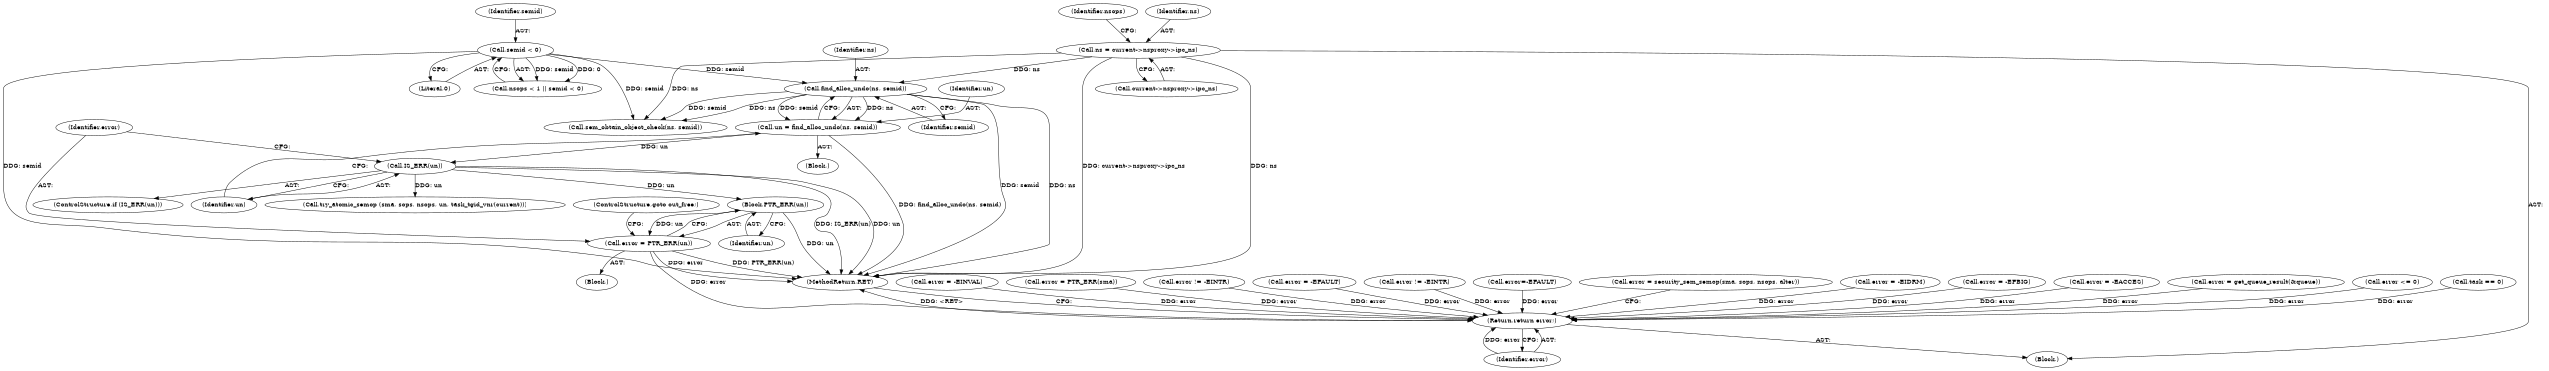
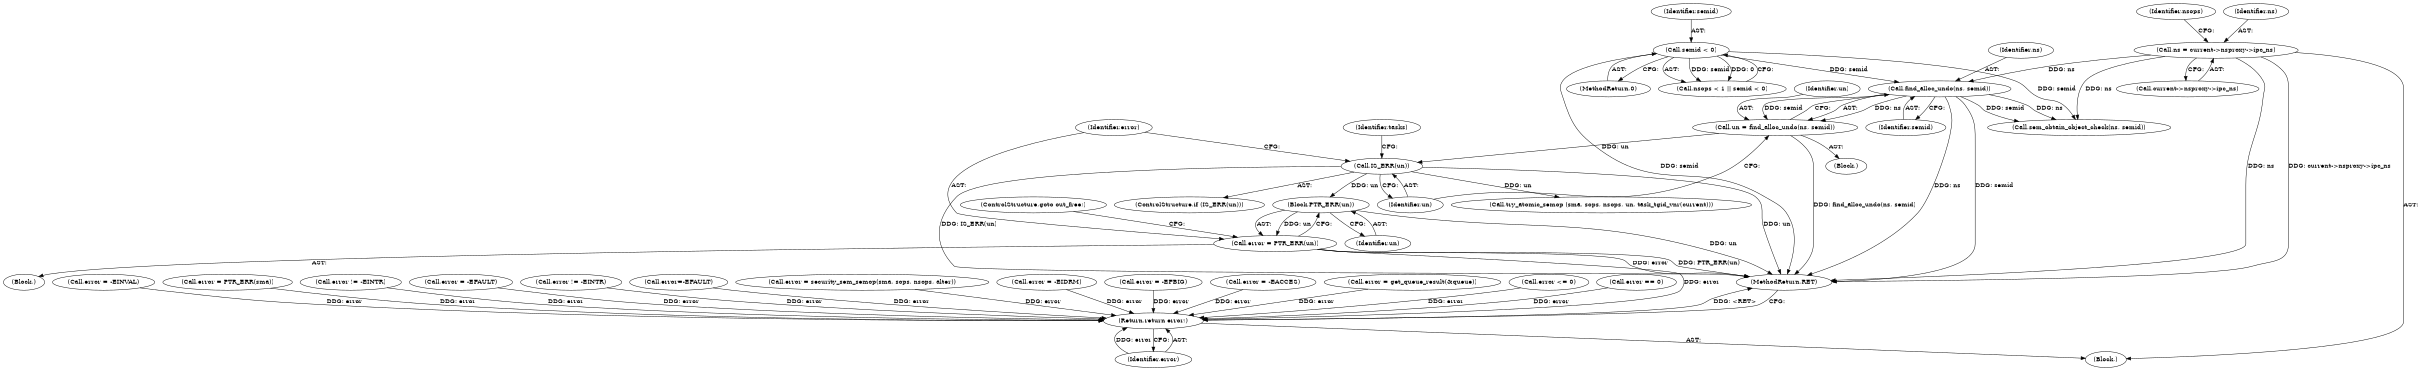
  digraph {
    n1 [label="(Block,PTR_ERR(un))"]
    n2 [label="(Call,error = PTR_ERR(un))"]
    n3 [label="(Identifier,un)"]
    n4 [label="(MethodReturn,RET)"]
    n5 [label="(Return,return error;)"]
    n6 [label="(Block,)"]
    n7 [label="(Call,IS_ERR(un))"]
    n8 [label="(ControlStructure,if (IS_ERR(un)))"]
    n9 [label="(Identifier,un)"]
    n10 [label="(Call,try_atomic_semop (sma, sops, nsops, un, task_tgid_vnr(current)))"]
    n11 [label="(Call,un = find_alloc_undo(ns, semid))"]
    n12 [label="(Call,find_alloc_undo(ns, semid))"]
    n13 [label="(Block,)"]
    n14 [label="(Identifier,semid)"]
    n15 [label="(Call,sem_obtain_object_check(ns, semid))"]
    n16 [label="(Call,ns = current->nsproxy->ipc_ns)"]
    n17 [label="(Call,current->nsproxy->ipc_ns)"]
    n18 [label="(Block,)"]
    n19 [label="(Call,semid < 0)"]
-   n20 [label="(Literal,0)"]
+   n20 [label="(MethodReturn,0)"]
    n21 [label="(Call,nsops < 1 || semid < 0)"]
    n22 [label="(Identifier,error)"]
    n23 [label="(Call,error = -EINVAL)"]
    n24 [label="(Identifier,un)"]
+   n25 [label="(Identifier,tasks)"]
    n26 [label="(Call,error = PTR_ERR(sma))"]
    n27 [label="(Call,error != -EINTR)"]
    n28 [label="(Call,error = -EFAULT)"]
    n29 [label="(Call,error != -EINTR)"]
    n30 [label="(Call,error=-EFAULT)"]
    n31 [label="(ControlStructure,goto out_free;)"]
    n32 [label="(Call,error = security_sem_semop(sma, sops, nsops, alter))"]
    n33 [label="(Call,error = -EIDRM)"]
    n34 [label="(Identifier,ns)"]
    n35 [label="(Call,error = -EFBIG)"]
    n36 [label="(Identifier,nsops)"]
    n37 [label="(Call,error = -EACCES)"]
    n38 [label="(Call,error = get_queue_result(&queue))"]
    n39 [label="(Call,error <= 0)"]
    n40 [label="(Identifier,error)"]
    n41 [label="(Identifier,semid)"]
-   n42 [label="(Call,task == 0)"]
+   n42 [label="(Call,error == 0)"]
    n43 [label="(Identifier,ns)"]
    n1 -> n2 [label="AST: "]
    n1 -> n2 [label="DDG: un"]
    n1 -> n3 [label="CFG: "]
    n1 -> n4 [label="DDG: un"]
    n2 -> n1 [label="CFG: "]
    n2 -> n4 [label="DDG: error"]
    n2 -> n4 [label="DDG: PTR_ERR(un)"]
    n2 -> n5 [label="DDG: error"]
    n2 -> n6 [label="AST: "]
    n3 -> n1 [label="AST: "]
    n4 -> n5 [label="CFG: "]
    n5 -> n4 [label="DDG: <RET>"]
    n5 -> n18 [label="AST: "]
    n5 -> n22 [label="CFG: "]
    n7 -> n1 [label="DDG: un"]
    n7 -> n4 [label="DDG: IS_ERR(un)"]
    n7 -> n4 [label="DDG: un"]
    n7 -> n8 [label="AST: "]
    n7 -> n9 [label="CFG: "]
    n7 -> n10 [label="DDG: un"]
    n9 -> n7 [label="AST: "]
    n9 -> n11 [label="CFG: "]
    n11 -> n4 [label="DDG: find_alloc_undo(ns, semid)"]
    n11 -> n7 [label="DDG: un"]
    n11 -> n12 [label="CFG: "]
    n11 -> n13 [label="AST: "]
    n12 -> n4 [label="DDG: semid"]
    n12 -> n4 [label="DDG: ns"]
    n12 -> n11 [label="AST: "]
    n12 -> n11 [label="DDG: ns"]
    n12 -> n11 [label="DDG: semid"]
    n12 -> n14 [label="CFG: "]
    n12 -> n15 [label="DDG: ns"]
    n12 -> n15 [label="DDG: semid"]
    n14 -> n12 [label="AST: "]
    n16 -> n4 [label="DDG: current->nsproxy->ipc_ns"]
    n16 -> n4 [label="DDG: ns"]
    n16 -> n12 [label="DDG: ns"]
    n16 -> n15 [label="DDG: ns"]
    n16 -> n17 [label="CFG: "]
    n16 -> n18 [label="AST: "]
    n17 -> n16 [label="AST: "]
    n19 -> n4 [label="DDG: semid"]
    n19 -> n12 [label="DDG: semid"]
    n19 -> n15 [label="DDG: semid"]
    n19 -> n20 [label="CFG: "]
    n19 -> n21 [label="AST: "]
    n19 -> n21 [label="DDG: semid"]
    n19 -> n21 [label="DDG: 0"]
    n20 -> n19 [label="AST: "]
    n21 -> n19 [label="CFG: "]
    n22 -> n5 [label="AST: "]
    n22 -> n5 [label="DDG: error"]
    n23 -> n5 [label="DDG: error"]
    n24 -> n11 [label="AST: "]
+   n25 -> n7 [label="CFG: "]
    n26 -> n5 [label="DDG: error"]
    n27 -> n5 [label="DDG: error"]
    n28 -> n5 [label="DDG: error"]
    n29 -> n5 [label="DDG: error"]
    n30 -> n5 [label="DDG: error"]
    n31 -> n2 [label="CFG: "]
-   n32 -> n5 [label="CFG: "]
+   n32 -> n5 [label="DDG: error"]
    n33 -> n5 [label="DDG: error"]
    n34 -> n16 [label="AST: "]
    n35 -> n5 [label="DDG: error"]
    n36 -> n16 [label="CFG: "]
    n37 -> n5 [label="DDG: error"]
    n38 -> n5 [label="DDG: error"]
    n39 -> n5 [label="DDG: error"]
    n40 -> n2 [label="AST: "]
    n40 -> n7 [label="CFG: "]
    n41 -> n19 [label="AST: "]
    n42 -> n5 [label="DDG: error"]
    n43 -> n12 [label="AST: "]
  }
